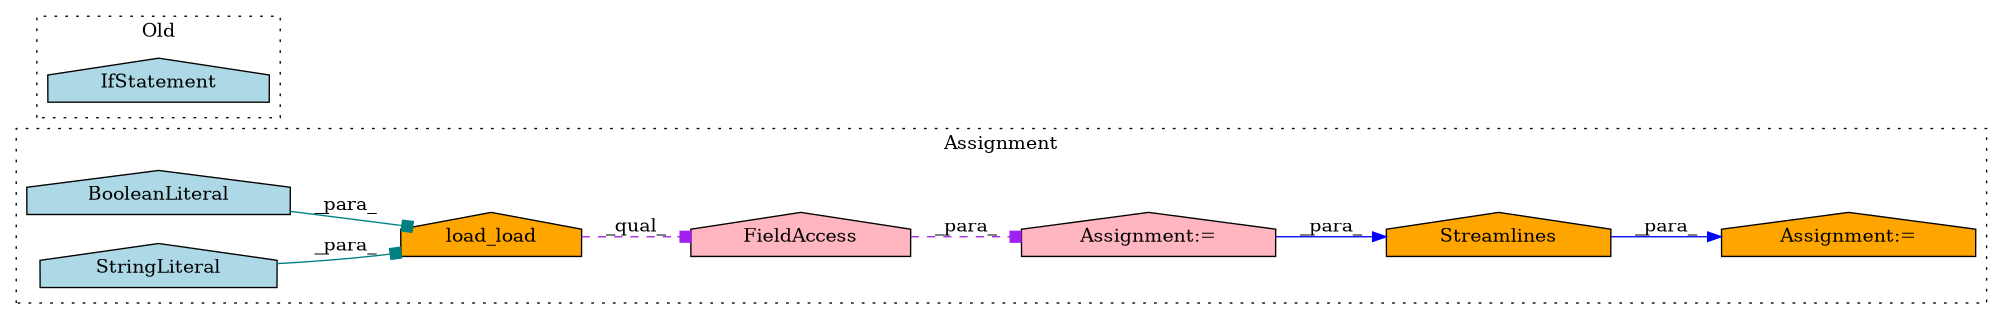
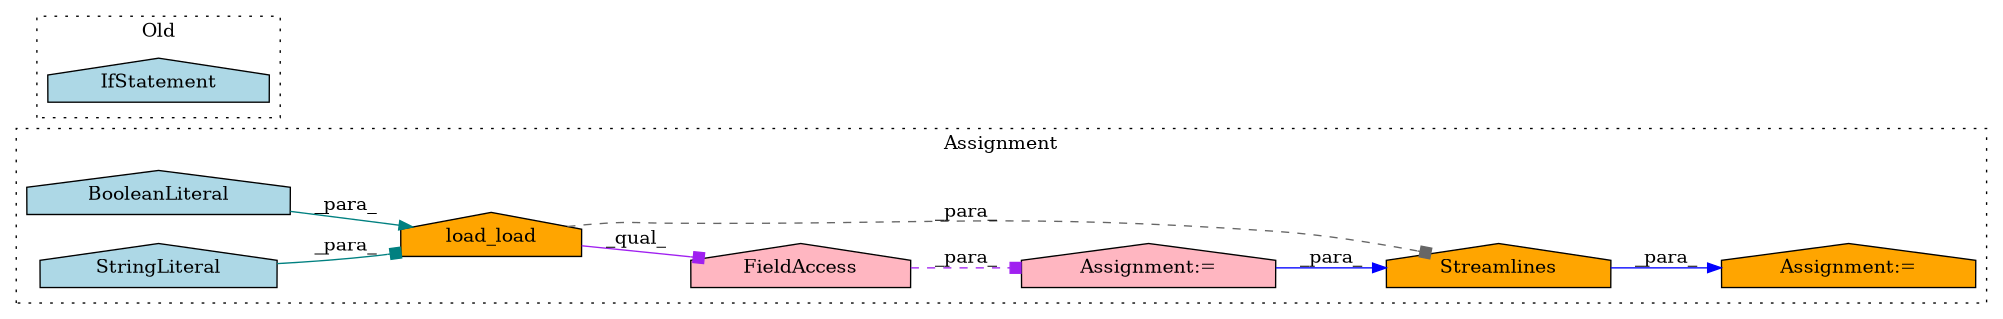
  digraph {
    rankdir=LR
    node [a=32 fillcolor=orange l=1 shape=house style=filled]
    edge [arrowhead=box color=purple style=solid]
    n1 [l="16,1" label=load_load s="645,679"]
    n2 [a=7 fillcolor=lightpink label="Assignment:=" s=644]
    n3 [a=9 fillcolor=lightblue l=5 label=BooleanLiteral s=674]
    n4 [a=45 fillcolor=lightblue l=6 label=StringLiteral s=667]
    n5 [a=22 fillcolor=lightpink l=47 label=FieldAccess s=645]
    n6 [l="12,1" label=Streamlines s="710,728"]
    n7 [a=7 label="Assignment:=" s=709]
    n8 [a=25 fillcolor=lightblue l=23 label=IfStatement s=785]
    subgraph cluster_1 {
      label=Assignment
      style=dotted
      n1
      n2
      n3
      n4
      n5
      n6
      n7
    }
    subgraph cluster_2 {
      label=Old
      style=dotted
      n8
    }
-   n1 -> n5 [label=_qual_ style=dashed]
+   n1 -> n5 [label=_qual_]
+   n1 -> n6 [color=gray40 label=_para_ style=dashed]
    n2 -> n6 [arrowhead=normal color=blue label=_para_]
-   n3 -> n1 [color=teal label=_para_]
+   n3 -> n1 [arrowhead=normal color=teal label=_para_]
    n4 -> n1 [color=teal label=_para_]
    n5 -> n2 [label=_para_ style=dashed]
    n6 -> n7 [arrowhead=normal color=blue label=_para_]
  }
